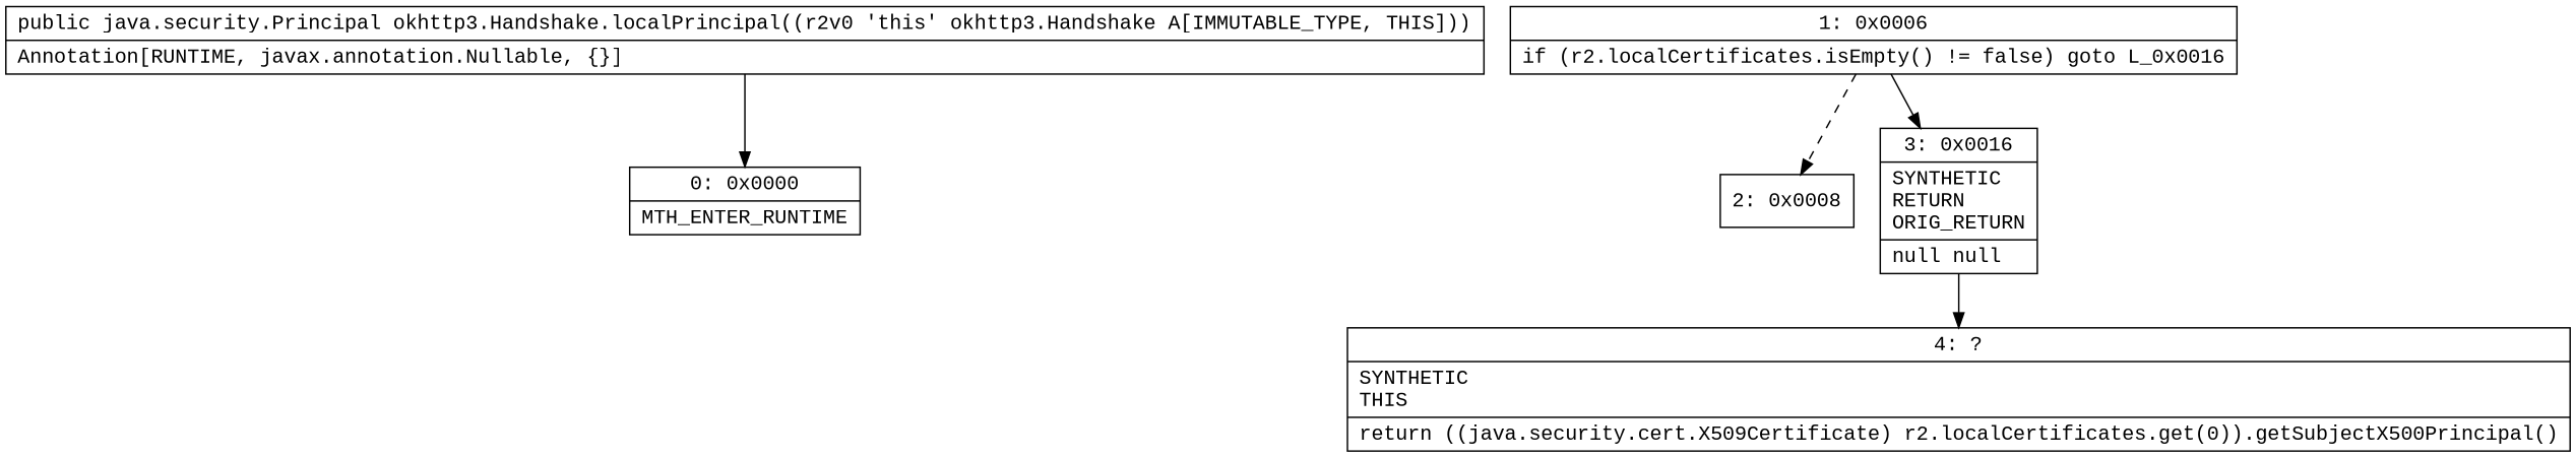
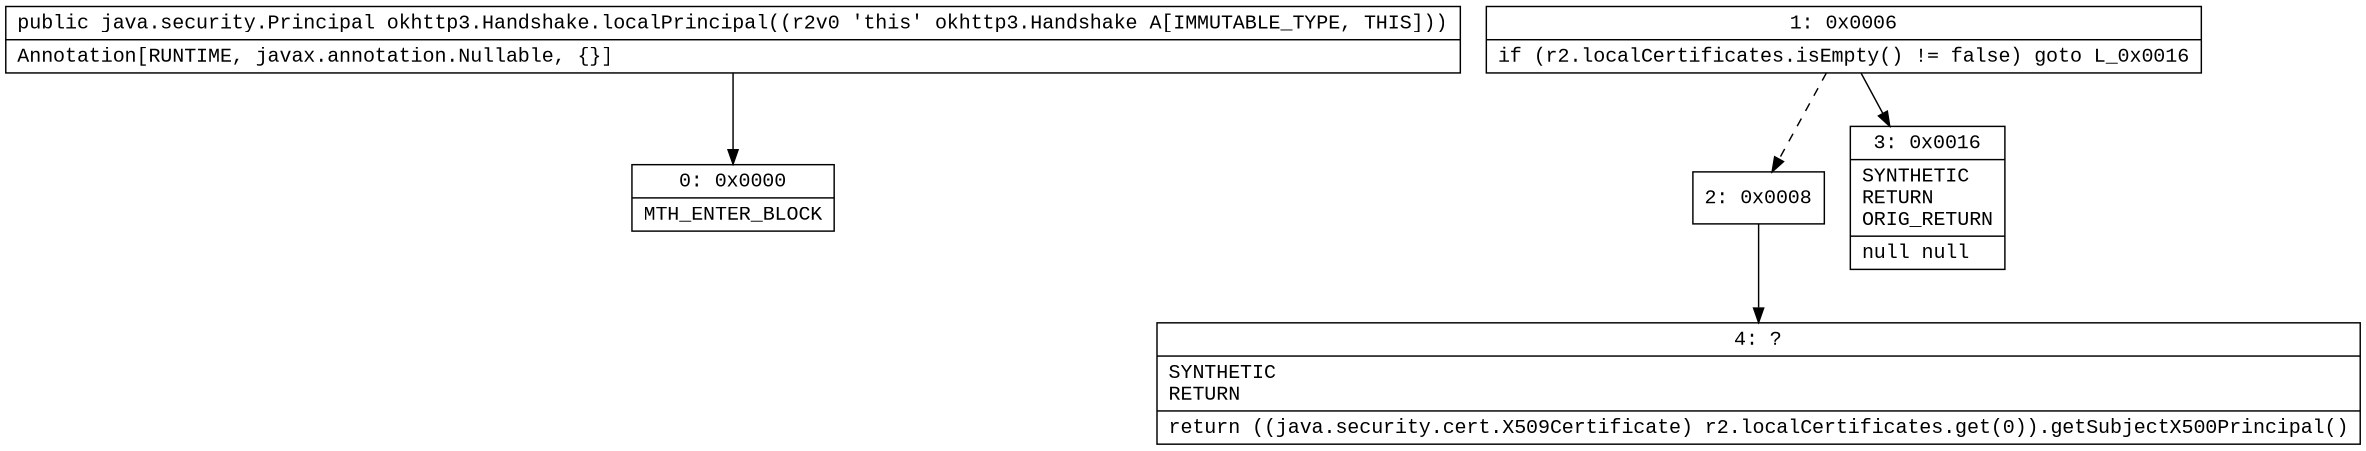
  digraph {
    fontname="Liberation Mono"
    node [fontname="Liberation Mono" shape=record]
    edge [fontname="Liberation Mono"]
-   n1 [label="{0\:\ 0x0000|MTH_ENTER_RUNTIME\l}"]
+   n1 [label="{0\:\ 0x0000|MTH_ENTER_BLOCK\l}"]
    n2 [label="{1\:\ 0x0006|if (r2.localCertificates.isEmpty() != false) goto L_0x0016\l}"]
    n3 [label="{2\:\ 0x0008}"]
    n4 [label="{3\:\ 0x0016|SYNTHETIC\lRETURN\lORIG_RETURN\l|null null\l}"]
-   n5 [label="{4\:\ ?|SYNTHETIC\lTHIS\l|return ((java.security.cert.X509Certificate) r2.localCertificates.get(0)).getSubjectX500Principal()\l}"]
+   n5 [label="{4\:\ ?|SYNTHETIC\lRETURN\l|return ((java.security.cert.X509Certificate) r2.localCertificates.get(0)).getSubjectX500Principal()\l}"]
    n6 [label="{public java.security.Principal okhttp3.Handshake.localPrincipal((r2v0 'this' okhttp3.Handshake A[IMMUTABLE_TYPE, THIS]))  | Annotation[RUNTIME, javax.annotation.Nullable, \{\}]\l}"]
    n2 -> n3 [style=dashed]
    n2 -> n4
-   n4 -> n5
+   n3 -> n5
    n6 -> n1
  }
